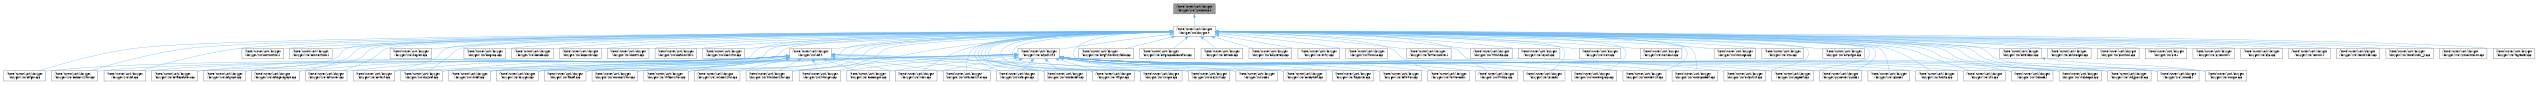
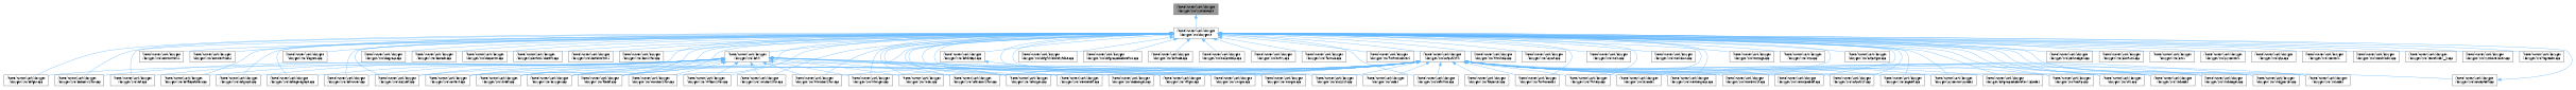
  digraph {
    fontname="Patrick Hand"
    node [color=grey40 fillcolor=white fontname="Patrick Hand" fontsize=10 shape=box style=filled]
    edge [color=steelblue1 dir=back fontname="Patrick Hand" fontsize=10 labelfontname=Helvetica labelfontsize=10 style=solid]
    n1 [color=gray40 fillcolor=grey60 fontcolor=black height=0.2 label="/home/runner/work/doxygen\l/doxygen/src/symbolmap.h" width=0.4]
    n2 [height=0.2 label="/home/runner/work/doxygen\l/doxygen/src/doxygen.h" width=0.4]
    n3 [height=0.2 label="/home/runner/work/doxygen\l/doxygen/src/classdef.cpp" width=0.4]
    n4 [height=0.2 label="/home/runner/work/doxygen\l/doxygen/src/classlist.cpp" width=0.4]
    n5 [height=0.2 label="/home/runner/work/doxygen\l/doxygen/src/code.l" width=0.4]
    n6 [height=0.2 label="/home/runner/work/doxygen\l/doxygen/src/commentcnv.l" width=0.4]
    n7 [height=0.2 label="/home/runner/work/doxygen\l/doxygen/src/commentscan.l" width=0.4]
    n8 [height=0.2 label="/home/runner/work/doxygen\l/doxygen/src/conceptdef.cpp" width=0.4]
    n9 [height=0.2 label="/home/runner/work/doxygen\l/doxygen/src/context.cpp" width=0.4]
    n10 [height=0.2 label="/home/runner/work/doxygen\l/doxygen/src/defgen.cpp" width=0.4]
    n11 [height=0.2 label="/home/runner/work/doxygen\l/doxygen/src/definition.cpp" width=0.4]
    n12 [height=0.2 label="/home/runner/work/doxygen\l/doxygen/src/diagram.cpp" width=0.4]
    n13 [height=0.2 label="/home/runner/work/doxygen\l/doxygen/src/dirdef.cpp" width=0.4]
    n14 [height=0.2 label="/home/runner/work/doxygen\l/doxygen/src/docbookvisitor.cpp" width=0.4]
    n15 [height=0.2 label="/home/runner/work/doxygen\l/doxygen/src/docgroup.cpp" width=0.4]
    n16 [height=0.2 label="/home/runner/work/doxygen\l/doxygen/src/docnode.cpp" width=0.4]
    n17 [height=0.2 label="/home/runner/work/doxygen\l/doxygen/src/docparser.cpp" width=0.4]
-   n18 [height=0.2 label="/home/runner/work/doxygen\l/doxygen/src/docsets.cpp" width=0.4]
+   n18 [height=0.2 label="/home/runner/work/doxygen\l/doxygen/plantuml/docsets.cpp" width=0.4]
    n19 [height=0.2 label="/home/runner/work/doxygen\l/doxygen/src/doctokenizer.l" width=0.4]
    n20 [height=0.2 label="/home/runner/work/doxygen\l/doxygen/src/docvisitor.cpp" width=0.4]
    n21 [height=0.2 label="/home/runner/work/doxygen\l/doxygen/src/dot.cpp" width=0.4]
    n22 [height=0.2 label="/home/runner/work/doxygen\l/doxygen/src/dot.h" width=0.4]
    n23 [height=0.2 label="/home/runner/work/doxygen\l/doxygen/src/dotfilepatcher.cpp" width=0.4]
    n24 [height=0.2 label="/home/runner/work/doxygen\l/doxygen/src/dotgraph.cpp" width=0.4]
    n25 [height=0.2 label="/home/runner/work/doxygen\l/doxygen/src/dotlegendgraph.cpp" width=0.4]
    n26 [height=0.2 label="/home/runner/work/doxygen\l/doxygen/src/dotrunner.cpp" width=0.4]
    n27 [height=0.2 label="/home/runner/work/doxygen\l/doxygen/src/doxygen.cpp" width=0.4]
    n28 [height=0.2 label="/home/runner/work/doxygen\l/doxygen/src/filedef.cpp" width=0.4]
    n29 [height=0.2 label="/home/runner/work/doxygen\l/doxygen/src/htmldocvisitor.cpp" width=0.4]
    n30 [height=0.2 label="/home/runner/work/doxygen\l/doxygen/src/htmlgen.cpp" width=0.4]
    n31 [height=0.2 label="/home/runner/work/doxygen\l/doxygen/src/index.cpp" width=0.4]
    n32 [height=0.2 label="/home/runner/work/doxygen\l/doxygen/src/latexdocvisitor.cpp" width=0.4]
    n33 [height=0.2 label="/home/runner/work/doxygen\l/doxygen/src/latexgen.cpp" width=0.4]
    n34 [height=0.2 label="/home/runner/work/doxygen\l/doxygen/src/mandocvisitor.cpp" width=0.4]
    n35 [height=0.2 label="/home/runner/work/doxygen\l/doxygen/src/memberdef.cpp" width=0.4]
    n36 [height=0.2 label="/home/runner/work/doxygen\l/doxygen/src/rtfdocvisitor.cpp" width=0.4]
    n37 [height=0.2 label="/home/runner/work/doxygen\l/doxygen/src/rtfgen.cpp" width=0.4]
    n38 [height=0.2 label="/home/runner/work/doxygen\l/doxygen/src/xmldocvisitor.cpp" width=0.4]
    n39 [height=0.2 label="/home/runner/work/doxygen\l/doxygen/src/xmlgen.cpp" width=0.4]
    n40 [height=0.2 label="/home/runner/work/doxygen\l/doxygen/src/dotdirdeps.cpp" width=0.4]
    n41 [height=0.2 label="/home/runner/work/doxygen\l/doxygen/src/dotgfxhierarchytable.cpp" width=0.4]
    n42 [height=0.2 label="/home/runner/work/doxygen\l/doxygen/src/dotgroupcollaboration.cpp" width=0.4]
    n43 [height=0.2 label="/home/runner/work/doxygen\l/doxygen/src/dotnode.cpp" width=0.4]
    n44 [height=0.2 label="/home/runner/work/doxygen\l/doxygen/src/eclipsehelp.cpp" width=0.4]
    n45 [height=0.2 label="/home/runner/work/doxygen\l/doxygen/src/entry.cpp" width=0.4]
    n46 [height=0.2 label="/home/runner/work/doxygen\l/doxygen/src/formula.cpp" width=0.4]
    n47 [height=0.2 label="/home/runner/work/doxygen\l/doxygen/src/fortrancode.l" width=0.4]
    n48 [height=0.2 label="/home/runner/work/doxygen\l/doxygen/src/fortranscanner.l" width=0.4]
    n49 [height=0.2 label="/home/runner/work/doxygen\l/doxygen/src/ftvhelp.cpp" width=0.4]
    n50 [height=0.2 label="/home/runner/work/doxygen\l/doxygen/src/htmlhelp.cpp" width=0.4]
    n51 [height=0.2 label="/home/runner/work/doxygen\l/doxygen/src/layout.cpp" width=0.4]
    n52 [height=0.2 label="/home/runner/work/doxygen\l/doxygen/src/lexcode.l" width=0.4]
    n53 [height=0.2 label="/home/runner/work/doxygen\l/doxygen/src/main.cpp" width=0.4]
    n54 [height=0.2 label="/home/runner/work/doxygen\l/doxygen/src/mangen.cpp" width=0.4]
    n55 [height=0.2 label="/home/runner/work/doxygen\l/doxygen/src/markdown.cpp" width=0.4]
    n56 [height=0.2 label="/home/runner/work/doxygen\l/doxygen/src/membergroup.cpp" width=0.4]
    n57 [height=0.2 label="/home/runner/work/doxygen\l/doxygen/src/memberlist.cpp" width=0.4]
    n58 [height=0.2 label="/home/runner/work/doxygen\l/doxygen/src/message.cpp" width=0.4]
    n59 [height=0.2 label="/home/runner/work/doxygen\l/doxygen/src/msc.cpp" width=0.4]
    n60 [height=0.2 label="/home/runner/work/doxygen\l/doxygen/src/namespacedef.cpp" width=0.4]
    n61 [height=0.2 label="/home/runner/work/doxygen\l/doxygen/src/outputgen.cpp" width=0.4]
    n62 [height=0.2 label="/home/runner/work/doxygen\l/doxygen/src/outputlist.cpp" width=0.4]
    n63 [height=0.2 label="/home/runner/work/doxygen\l/doxygen/src/outputlist.h" width=0.4]
    n64 [height=0.2 label="/home/runner/work/doxygen\l/doxygen/src/pagedef.cpp" width=0.4]
    n65 [height=0.2 label="/home/runner/work/doxygen\l/doxygen/pyscanner/pycode.l" width=0.4]
-   n66 [height=0.2 label="/home/runner/work/doxygen\l/doxygen/src/sqlcode.l" width=0.4]
+   n66 [height=0.2 label="/home/runner/work/doxygen\l/doxygen/dotgroupcollaboration/sqlcode.l" width=0.4]
    n67 [height=0.2 label="/home/runner/work/doxygen\l/doxygen/src/tooltip.cpp" width=0.4]
    n68 [height=0.2 label="/home/runner/work/doxygen\l/doxygen/src/util.cpp" width=0.4]
    n69 [height=0.2 label="/home/runner/work/doxygen\l/doxygen/src/vhdlcode.l" width=0.4]
    n70 [height=0.2 label="/home/runner/work/doxygen\l/doxygen/src/vhdldocgen.cpp" width=0.4]
    n71 [height=0.2 label="/home/runner/work/doxygen\l/doxygen/src/vhdljjparser.cpp" width=0.4]
    n72 [height=0.2 label="/home/runner/work/doxygen\l/doxygen/src/xmlcode.l" width=0.4]
    n73 [height=0.2 label="/home/runner/work/doxygen\l/doxygen/src/perlmodgen.cpp" width=0.4]
    n74 [height=0.2 label="/home/runner/work/doxygen\l/doxygen/src/plantuml.cpp" width=0.4]
    n75 [height=0.2 label="/home/runner/work/doxygen\l/doxygen/src/pre.l" width=0.4]
    n76 [height=0.2 label="/home/runner/work/doxygen\l/doxygen/src/pyscanner.l" width=0.4]
    n77 [height=0.2 label="/home/runner/work/doxygen\l/doxygen/src/qhp.cpp" width=0.4]
    n78 [height=0.2 label="/home/runner/work/doxygen\l/doxygen/src/scanner.l" width=0.4]
    n79 [height=0.2 label="/home/runner/work/doxygen\l/doxygen/src/searchindex.cpp" width=0.4]
    n80 [height=0.2 label="/home/runner/work/doxygen\l/doxygen/src/searchindex_js.cpp" width=0.4]
    n81 [height=0.2 label="/home/runner/work/doxygen\l/doxygen/src/symbolresolver.cpp" width=0.4]
    n82 [height=0.2 label="/home/runner/work/doxygen\l/doxygen/src/tagreader.cpp" width=0.4]
    n83 [height=0.2 label="/home/runner/work/doxygen\l/doxygen/src/docbookgen.cpp" width=0.4]
    n84 [height=0.2 label="/home/runner/work/doxygen\l/doxygen/src/fileparser.cpp" width=0.4]
    n1 -> n2
    n2 -> n3
    n2 -> n4
    n2 -> n5
    n2 -> n6
    n2 -> n7
-   n2 -> n8
+   n8 -> n2
    n2 -> n9
    n2 -> n10
    n2 -> n11
    n2 -> n12
    n2 -> n13
    n2 -> n14
    n2 -> n15
    n2 -> n16
    n2 -> n17
    n2 -> n18
    n2 -> n19
    n2 -> n20
    n2 -> n21
    n2 -> n22
    n2 -> n23
    n2 -> n24
    n2 -> n25
    n2 -> n26
    n2 -> n27
    n2 -> n28
    n2 -> n29
    n2 -> n30
    n2 -> n31
    n2 -> n32
    n2 -> n33
    n2 -> n34
    n2 -> n35
    n2 -> n36
    n2 -> n37
    n2 -> n38
    n2 -> n39
    n2 -> n40
    n2 -> n41
    n2 -> n42
    n2 -> n43
    n2 -> n44
    n2 -> n45
    n2 -> n46
    n2 -> n47
    n2 -> n48
    n2 -> n49
    n2 -> n50
    n2 -> n51
    n2 -> n52
    n2 -> n53
    n2 -> n54
    n2 -> n55
    n2 -> n56
    n2 -> n57
    n2 -> n58
    n2 -> n59
    n2 -> n60
    n2 -> n61
    n2 -> n62
    n2 -> n63
    n2 -> n64
    n2 -> n65
    n2 -> n66
    n2 -> n67
    n2 -> n68
    n2 -> n69
    n2 -> n70
    n2 -> n71
    n2 -> n72
    n2 -> n73
    n2 -> n74
    n2 -> n75
    n2 -> n76
    n2 -> n77
    n2 -> n78
    n2 -> n79
    n2 -> n80
    n2 -> n81
    n2 -> n82
    n22 -> n3
    n22 -> n9
    n22 -> n10
    n22 -> n13
    n22 -> n14
    n22 -> n21
    n22 -> n23
    n22 -> n24
    n22 -> n25
    n22 -> n26
    n22 -> n27
    n22 -> n28
    n22 -> n29
    n22 -> n30
    n22 -> n31
    n22 -> n32
    n22 -> n33
    n22 -> n34
    n22 -> n35
    n22 -> n36
    n22 -> n37
    n22 -> n38
    n22 -> n39
    n22 -> n83
    n40 -> n54
    n63 -> n3
    n63 -> n4
    n63 -> n5
    n63 -> n8
    n63 -> n9
    n63 -> n11
    n63 -> n13
    n63 -> n27
    n63 -> n28
    n63 -> n29
    n63 -> n30
    n63 -> n31
    n63 -> n32
    n63 -> n33
    n63 -> n35
    n63 -> n37
    n63 -> n39
    n63 -> n47
    n63 -> n49
    n63 -> n52
    n63 -> n56
    n63 -> n57
    n63 -> n60
    n63 -> n62
    n63 -> n64
    n63 -> n65
    n63 -> n66
    n63 -> n67
    n63 -> n68
    n63 -> n69
    n63 -> n70
    n63 -> n71
    n63 -> n72
    n63 -> n83
    n63 -> n84
  }
